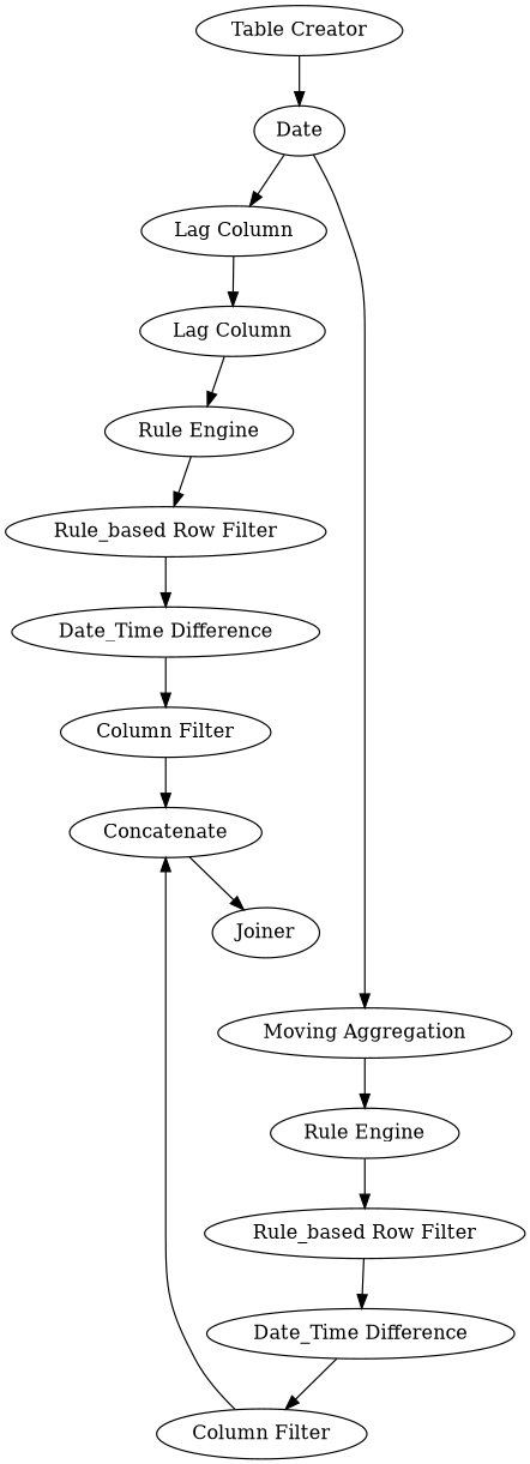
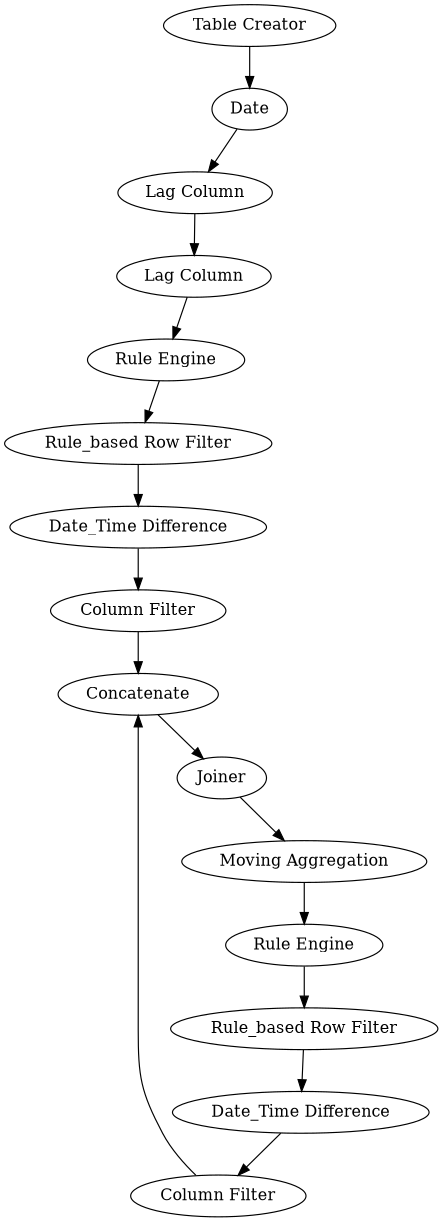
  digraph {
    rankdir=TB
    n1 [label="Table Creator"]
    n2 [label=Date]
    n3 [label="Lag Column"]
    n4 [label="Moving Aggregation"]
    n5 [label=Joiner]
    n6 [label="Lag Column"]
    n7 [label="Rule Engine"]
    n8 [label="Rule_based Row Filter"]
    n9 [label="Date_Time Difference"]
    n10 [label="Column Filter"]
    n11 [label=Concatenate]
    n12 [label="Rule Engine"]
    n13 [label="Rule_based Row Filter"]
    n14 [label="Date_Time Difference"]
    n15 [label="Column Filter"]
    n1 -> n2
    n2 -> n3
-   n2 -> n4
+   n5 -> n4
    n3 -> n6
    n4 -> n12
    n6 -> n7
    n7 -> n8
    n8 -> n9
    n9 -> n10
    n10 -> n11
    n11 -> n5
    n12 -> n13
    n13 -> n14
    n14 -> n15
    n15 -> n11
  }
